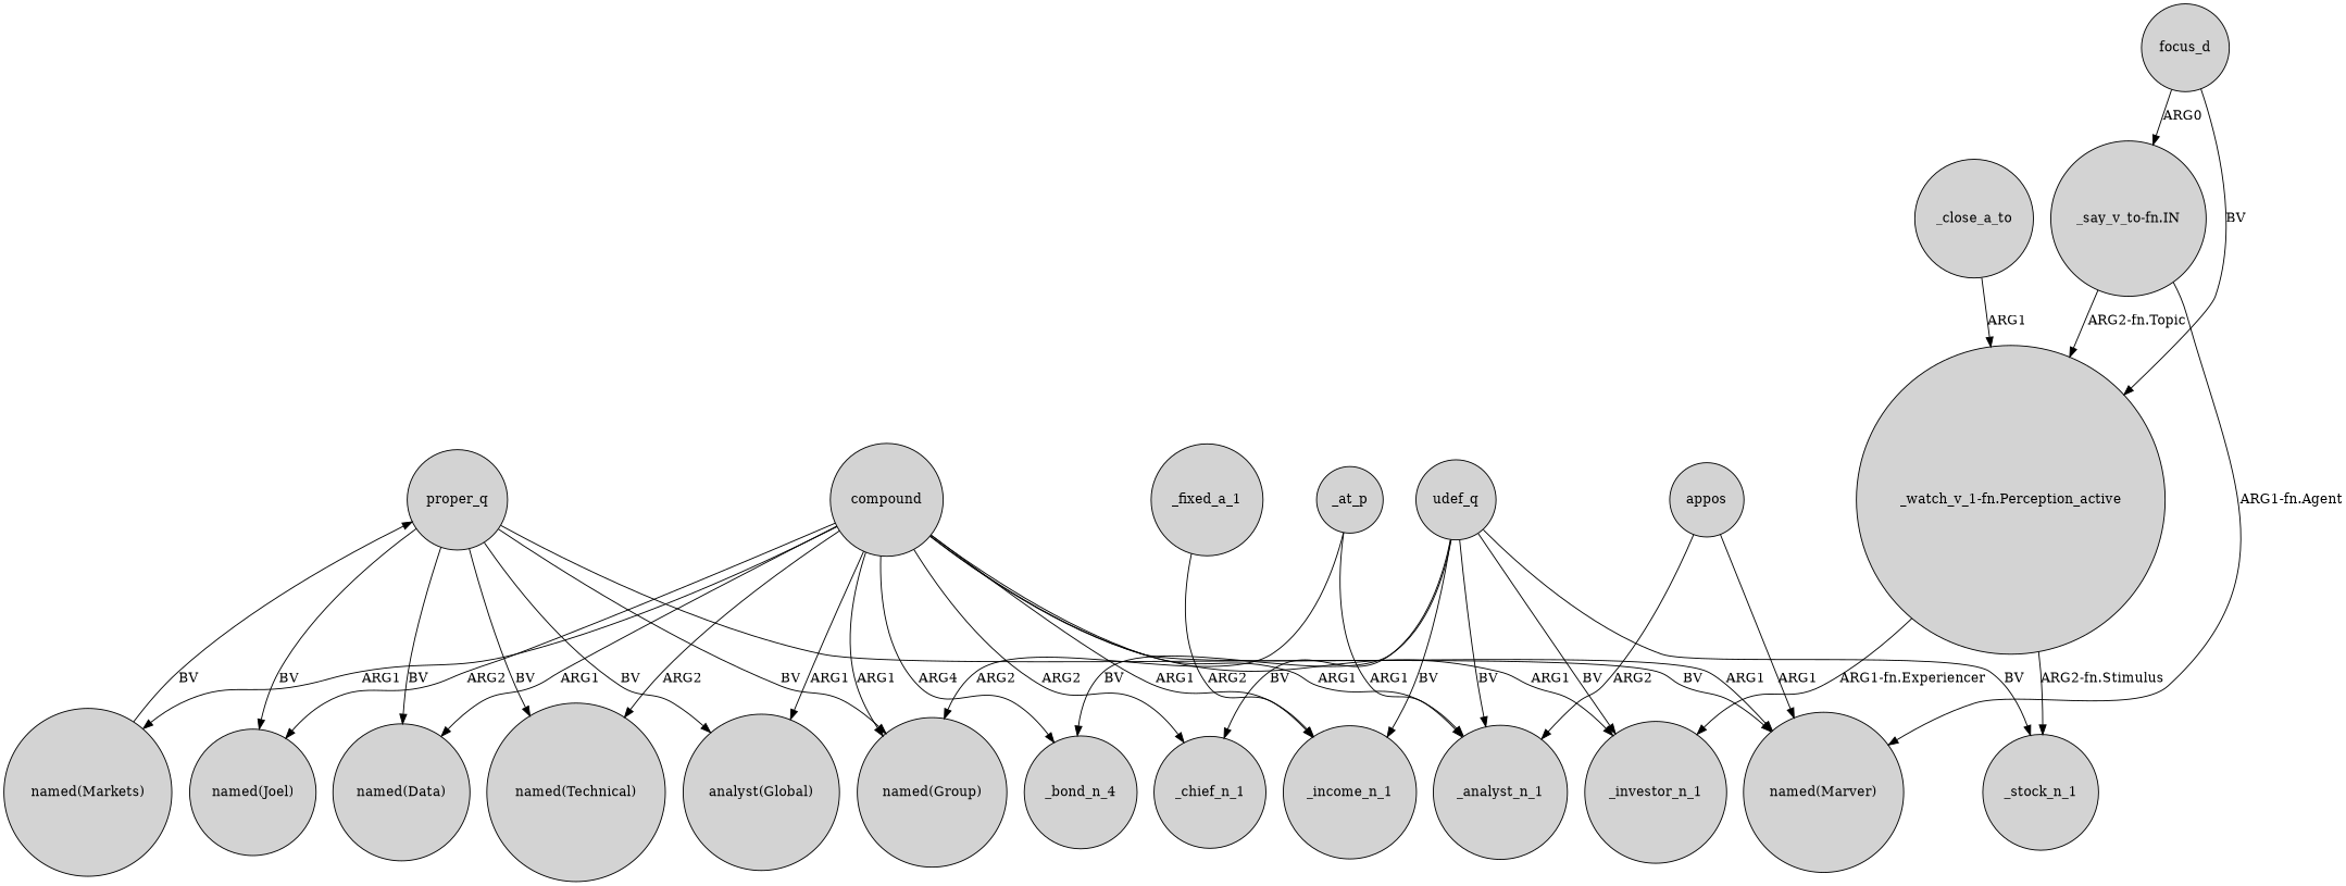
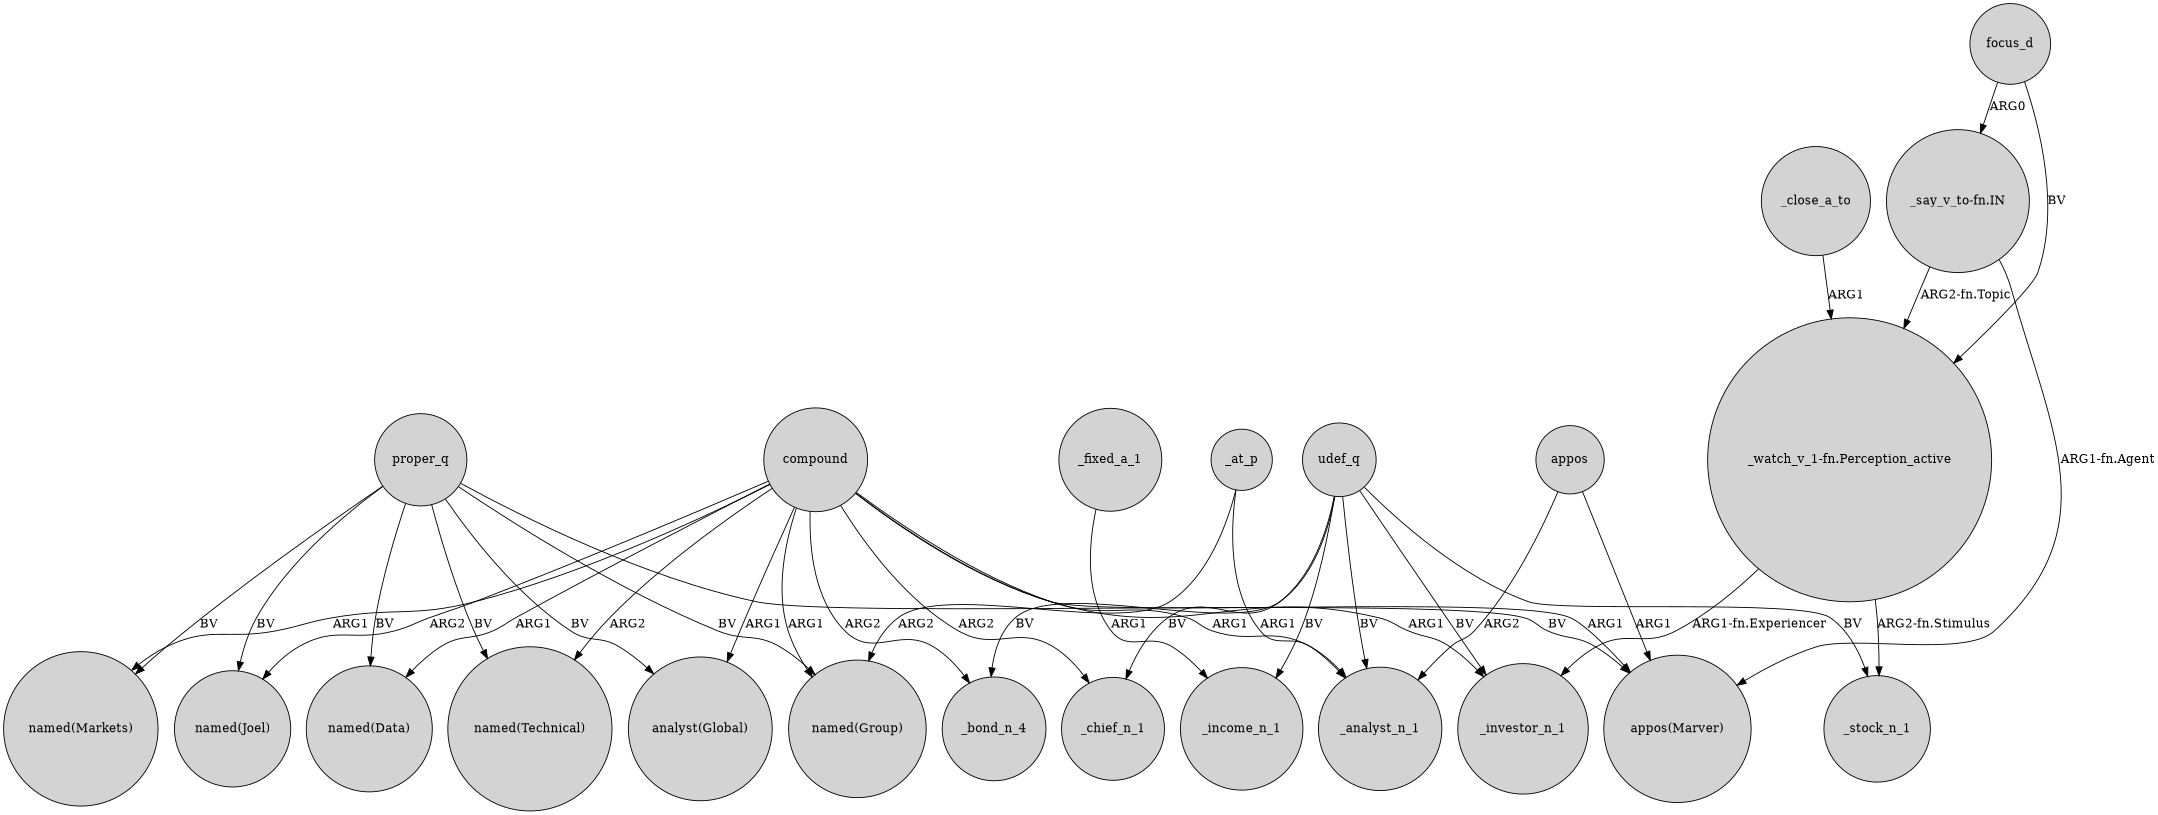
  digraph {
    node [shape=circle style=filled]
    "_say_v_to-fn.IN"
-   "named(Marver)"
+   "named(Marver)" [label="appos(Marver)"]
    "_watch_v_1-fn.Perception_active"
    _stock_n_1
    _investor_n_1
    proper_q
    n7 [label="analyst(Global)"]
    "named(Joel)"
    "named(Group)"
    "named(Data)"
    "named(Technical)"
    "named(Markets)"
    compound
    _income_n_1
    _chief_n_1
    _analyst_n_1
    n17 [label=_bond_n_4]
    udef_q
    _at_p
    appos
    focus_d
    _fixed_a_1
    _close_a_to
    "_say_v_to-fn.IN" -> "named(Marver)" [label="ARG1-fn.Agent"]
    "_say_v_to-fn.IN" -> "_watch_v_1-fn.Perception_active" [label="ARG2-fn.Topic"]
    "_watch_v_1-fn.Perception_active" -> _stock_n_1 [label="ARG2-fn.Stimulus"]
    "_watch_v_1-fn.Perception_active" -> _investor_n_1 [label="ARG1-fn.Experiencer"]
    proper_q -> "named(Marver)" [label=BV]
    proper_q -> n7 [label=BV]
    proper_q -> "named(Joel)" [label=BV]
    proper_q -> "named(Group)" [label=BV]
    proper_q -> "named(Data)" [label=BV]
    proper_q -> "named(Technical)" [label=BV]
-   "named(Markets)" -> proper_q [label=BV]
+   proper_q -> "named(Markets)" [label=BV]
    compound -> "named(Marver)" [label=ARG1]
    compound -> _investor_n_1 [label=ARG1]
    compound -> n7 [label=ARG1]
    compound -> "named(Joel)" [label=ARG2]
    compound -> "named(Group)" [label=ARG1]
    compound -> "named(Data)" [label=ARG1]
    compound -> "named(Technical)" [label=ARG2]
    compound -> "named(Markets)" [label=ARG1]
-   compound -> _income_n_1 [label=ARG1]
    compound -> _chief_n_1 [label=ARG2]
    compound -> _analyst_n_1 [label=ARG1]
-   compound -> n17 [label=ARG4]
+   compound -> n17 [label=ARG2]
    udef_q -> _stock_n_1 [label=BV]
    udef_q -> _investor_n_1 [label=BV]
    udef_q -> _income_n_1 [label=BV]
    udef_q -> _chief_n_1 [label=BV]
    udef_q -> _analyst_n_1 [label=BV]
    udef_q -> n17 [label=BV]
    _at_p -> "named(Group)" [label=ARG2]
    _at_p -> _analyst_n_1 [label=ARG1]
    appos -> "named(Marver)" [label=ARG1]
    appos -> _analyst_n_1 [label=ARG2]
    focus_d -> "_say_v_to-fn.IN" [label=ARG0]
    focus_d -> "_watch_v_1-fn.Perception_active" [label=BV]
-   _fixed_a_1 -> _income_n_1 [label=ARG2]
+   _fixed_a_1 -> _income_n_1 [label=ARG1]
    _close_a_to -> "_watch_v_1-fn.Perception_active" [label=ARG1]
  }
